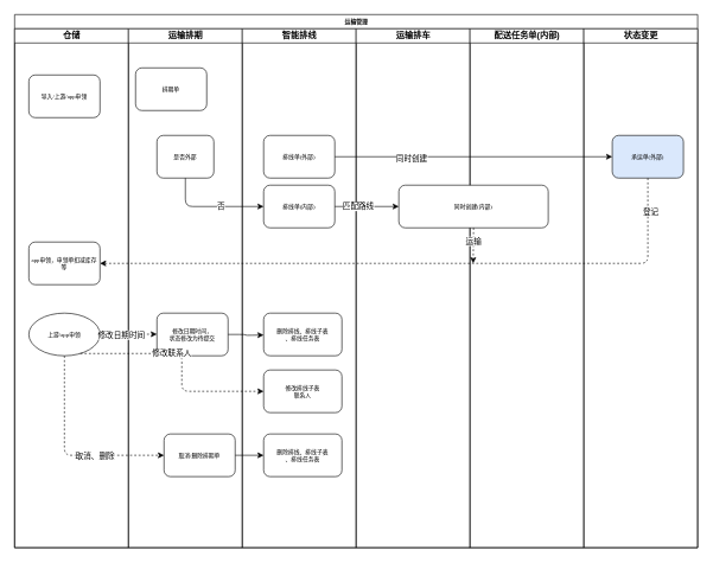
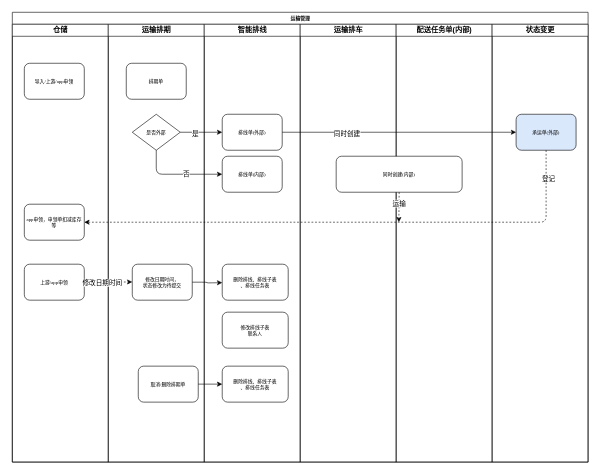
  <mxCell id="0" />
  <mxCell id="1" parent="0" />
  <mxCell id="2" value="运输管理" style="swimlane;html=1;childLayout=stackLayout;startSize=20;rounded=0;shadow=0;labelBackgroundColor=none;strokeWidth=1;fontFamily=Verdana;fontSize=8;align=center;" parent="1" vertex="1"><mxGeometry x="20" y="20" width="960" height="750" as="geometry" /></mxCell>
  <mxCell id="3" value="仓储" style="swimlane;html=1;startSize=20;" parent="2" vertex="1"><mxGeometry y="20" width="160" height="730" as="geometry" /></mxCell>
  <mxCell id="4" value="导入/上游/app申领" style="rounded=1;whiteSpace=wrap;html=1;shadow=0;labelBackgroundColor=none;strokeWidth=1;fontFamily=Verdana;fontSize=8;align=center;" parent="3" vertex="1"><mxGeometry x="20" y="65" width="100" height="60" as="geometry" /></mxCell>
  <mxCell id="5" value="app申领，申领单扣减库存等" style="rounded=1;whiteSpace=wrap;html=1;shadow=0;labelBackgroundColor=none;strokeWidth=1;fontFamily=Verdana;fontSize=8;align=center;" parent="3" vertex="1"><mxGeometry x="20" y="300" width="100" height="60" as="geometry" /></mxCell>
- <mxCell id="6" value="上游/app申领" style="ellipse;whiteSpace=wrap;html=1;shadow=0;labelBackgroundColor=none;strokeWidth=1;fontFamily=Verdana;fontSize=8;align=center;" parent="3" vertex="1"><mxGeometry x="20" y="400" width="100" height="60" as="geometry" /></mxCell>
+ <mxCell id="6" value="上游/app申领" style="rounded=1;whiteSpace=wrap;html=1;shadow=0;labelBackgroundColor=none;strokeWidth=1;fontFamily=Verdana;fontSize=8;align=center;" parent="3" vertex="1"><mxGeometry x="20" y="400" width="100" height="60" as="geometry" /></mxCell>
  <mxCell id="7" value="运输排期" style="swimlane;html=1;startSize=20;" parent="2" vertex="1"><mxGeometry x="160" y="20" width="160" height="730" as="geometry" /></mxCell>
- <mxCell id="8" value="排期单" style="rounded=1;whiteSpace=wrap;html=1;shadow=0;labelBackgroundColor=none;strokeWidth=1;fontFamily=Verdana;fontSize=8;align=center;" parent="7" vertex="1"><mxGeometry x="10" y="55" width="100" height="60" as="geometry" /></mxCell>
- <mxCell id="9" value="是否外部" style="whiteSpace=wrap;html=1;shadow=0;labelBackgroundColor=none;strokeWidth=1;fontFamily=Verdana;fontSize=8;align=center;rounded=1;" parent="7" vertex="1"><mxGeometry x="40" y="150" width="80" height="60" as="geometry" /></mxCell>
+ <mxCell id="8" value="排期单" style="rounded=1;whiteSpace=wrap;html=1;shadow=0;labelBackgroundColor=none;strokeWidth=1;fontFamily=Verdana;fontSize=8;align=center;" parent="7" vertex="1"><mxGeometry x="30" y="65" width="100" height="60" as="geometry" /></mxCell>
+ <mxCell id="9" value="是否外部" style="rhombus;whiteSpace=wrap;html=1;rounded=0;shadow=0;labelBackgroundColor=none;strokeWidth=1;fontFamily=Verdana;fontSize=8;align=center;" parent="7" vertex="1"><mxGeometry x="40" y="150" width="80" height="60" as="geometry" /></mxCell>
  <mxCell id="10" value="修改日期时间，&lt;br&gt;状态修改为待提交" style="rounded=1;whiteSpace=wrap;html=1;shadow=0;labelBackgroundColor=none;strokeWidth=1;fontFamily=Verdana;fontSize=8;align=center;" parent="7" vertex="1"><mxGeometry x="40" y="400" width="100" height="60" as="geometry" /></mxCell>
  <mxCell id="11" value="取消/删除排期单" style="rounded=1;whiteSpace=wrap;html=1;shadow=0;labelBackgroundColor=none;strokeWidth=1;fontFamily=Verdana;fontSize=8;align=center;" parent="7" vertex="1"><mxGeometry x="50" y="570" width="100" height="60" as="geometry" /></mxCell>
  <mxCell id="12" value="智能排线" style="swimlane;html=1;startSize=20;" parent="2" vertex="1"><mxGeometry x="320" y="20" width="160" height="730" as="geometry" /></mxCell>
  <mxCell id="13" value="排线单(外部)" style="rounded=1;whiteSpace=wrap;html=1;shadow=0;labelBackgroundColor=none;strokeWidth=1;fontFamily=Verdana;fontSize=8;align=center;" parent="12" vertex="1"><mxGeometry x="30" y="150" width="100" height="60" as="geometry" /></mxCell>
  <mxCell id="14" value="排线单(内部)" style="rounded=1;whiteSpace=wrap;html=1;shadow=0;labelBackgroundColor=none;strokeWidth=1;fontFamily=Verdana;fontSize=8;align=center;" parent="12" vertex="1"><mxGeometry x="30" y="220" width="100" height="60" as="geometry" /></mxCell>
  <mxCell id="15" value="删除排线、排线子表&lt;br&gt;、排线任务表" style="rounded=1;whiteSpace=wrap;html=1;shadow=0;labelBackgroundColor=none;strokeWidth=1;fontFamily=Verdana;fontSize=8;align=center;" parent="12" vertex="1"><mxGeometry x="30" y="400" width="110" height="60" as="geometry" /></mxCell>
  <mxCell id="16" value="修改排线子表&lt;br&gt;联系人" style="rounded=1;whiteSpace=wrap;html=1;shadow=0;labelBackgroundColor=none;strokeWidth=1;fontFamily=Verdana;fontSize=8;align=center;" parent="12" vertex="1"><mxGeometry x="30" y="480" width="110" height="60" as="geometry" /></mxCell>
  <mxCell id="17" value="删除排线、排线子表&lt;br&gt;、排线任务表" style="rounded=1;whiteSpace=wrap;html=1;shadow=0;labelBackgroundColor=none;strokeWidth=1;fontFamily=Verdana;fontSize=8;align=center;" parent="12" vertex="1"><mxGeometry x="30" y="570" width="110" height="60" as="geometry" /></mxCell>
  <mxCell id="18" value="运输排车" style="swimlane;html=1;startSize=20;" parent="2" vertex="1"><mxGeometry x="480" y="20" width="160" height="730" as="geometry"><mxRectangle x="480" y="20" width="40" height="730" as="alternateBounds" /></mxGeometry></mxCell>
  <mxCell id="19" style="rounded=0;orthogonalLoop=1;jettySize=auto;html=1;exitX=1;exitY=0.5;exitDx=0;exitDy=0;" parent="18" edge="1"><mxGeometry relative="1" as="geometry"><mxPoint x="-30" y="180" as="sourcePoint" /><mxPoint x="360" y="180" as="targetPoint" /></mxGeometry></mxCell>
  <mxCell id="20" value="同时创建" style="edgeLabel;html=1;align=center;verticalAlign=middle;resizable=0;points=[];" parent="19" vertex="1" connectable="0"><mxGeometry x="-0.451" y="-2" relative="1" as="geometry"><mxPoint as="offset" /></mxGeometry></mxCell>
  <mxCell id="21" value="配送任务单(内部)" style="swimlane;html=1;startSize=20;" parent="2" vertex="1"><mxGeometry x="640" y="20" width="160" height="730" as="geometry" /></mxCell>
  <mxCell id="22" value="同时创建(内部)" style="rounded=1;whiteSpace=wrap;html=1;shadow=0;labelBackgroundColor=none;strokeWidth=1;fontFamily=Verdana;fontSize=8;align=center;" parent="21" vertex="1"><mxGeometry x="-100" y="220" width="210" height="60" as="geometry" /></mxCell>
  <mxCell id="23" value="状态变更" style="swimlane;html=1;startSize=20;" parent="2" vertex="1"><mxGeometry x="800" y="20" width="160" height="730" as="geometry" /></mxCell>
  <mxCell id="24" value="承运单(外部)" style="rounded=1;whiteSpace=wrap;html=1;shadow=0;labelBackgroundColor=none;strokeWidth=1;fontFamily=Verdana;fontSize=8;align=center;fillColor=#dae8fc;" parent="23" vertex="1"><mxGeometry x="40" y="150" width="100" height="60" as="geometry" /></mxCell>
+ <mxCell id="25" style="edgeStyle=none;rounded=0;orthogonalLoop=1;jettySize=auto;html=1;exitX=1;exitY=0.5;exitDx=0;exitDy=0;entryX=0;entryY=0.5;entryDx=0;entryDy=0;" parent="2" source="9" target="13" edge="1"><mxGeometry relative="1" as="geometry" /></mxCell>
+ <mxCell id="26" value="是" style="edgeLabel;html=1;align=center;verticalAlign=middle;resizable=0;points=[];" parent="25" vertex="1" connectable="0"><mxGeometry x="-0.314" y="-2" relative="1" as="geometry"><mxPoint as="offset" /></mxGeometry></mxCell>
  <mxCell id="27" style="rounded=1;orthogonalLoop=1;jettySize=auto;html=1;exitX=0.5;exitY=1;exitDx=0;exitDy=0;entryX=0;entryY=0.5;entryDx=0;entryDy=0;edgeStyle=orthogonalEdgeStyle;" parent="2" source="9" target="14" edge="1"><mxGeometry relative="1" as="geometry"><mxPoint x="560" y="300" as="sourcePoint" /><mxPoint x="240" y="280" as="targetPoint" /></mxGeometry></mxCell>
  <mxCell id="28" value="否" style="edgeLabel;html=1;align=center;verticalAlign=middle;resizable=0;points=[];" parent="27" vertex="1" connectable="0"><mxGeometry x="0.189" y="2" relative="1" as="geometry"><mxPoint as="offset" /></mxGeometry></mxCell>
- <mxCell id="29" style="edgeStyle=orthogonalEdgeStyle;rounded=1;orthogonalLoop=1;jettySize=auto;html=1;exitX=1;exitY=0.5;exitDx=0;exitDy=0;entryX=0;entryY=0.5;entryDx=0;entryDy=0;" parent="2" source="14" target="22" edge="1"><mxGeometry relative="1" as="geometry" /></mxCell>
- <mxCell id="30" value="匹配路线" style="edgeLabel;html=1;align=center;verticalAlign=middle;resizable=0;points=[];" parent="29" vertex="1" connectable="0"><mxGeometry x="-0.278" y="1" relative="1" as="geometry"><mxPoint as="offset" /></mxGeometry></mxCell>
  <mxCell id="31" style="edgeStyle=orthogonalEdgeStyle;rounded=1;orthogonalLoop=1;jettySize=auto;html=1;exitX=0.5;exitY=1;exitDx=0;exitDy=0;entryX=1;entryY=0.5;entryDx=0;entryDy=0;dashed=1;" parent="2" source="24" target="5" edge="1"><mxGeometry relative="1" as="geometry" /></mxCell>
  <mxCell id="32" value="登记" style="edgeLabel;html=1;align=center;verticalAlign=middle;resizable=0;points=[];" parent="31" vertex="1" connectable="0"><mxGeometry x="-0.897" y="3" relative="1" as="geometry"><mxPoint as="offset" /></mxGeometry></mxCell>
- <mxCell id="33" style="edgeStyle=orthogonalEdgeStyle;rounded=1;orthogonalLoop=1;jettySize=auto;html=1;exitX=0.75;exitY=1;exitDx=0;exitDy=0;entryX=0;entryY=0.5;entryDx=0;entryDy=0;dashed=1;" parent="2" source="6" target="16" edge="1"><mxGeometry relative="1" as="geometry" /></mxCell>
- <mxCell id="34" value="修改联系人" style="edgeLabel;html=1;align=center;verticalAlign=middle;resizable=0;points=[];" parent="33" vertex="1" connectable="0"><mxGeometry x="-0.153" y="-4" relative="1" as="geometry"><mxPoint x="-4" y="-4" as="offset" /></mxGeometry></mxCell>
- <mxCell id="35" style="edgeStyle=orthogonalEdgeStyle;rounded=1;orthogonalLoop=1;jettySize=auto;html=1;exitX=0.5;exitY=1;exitDx=0;exitDy=0;entryX=0;entryY=0.5;entryDx=0;entryDy=0;dashed=1;" parent="2" source="6" target="11" edge="1"><mxGeometry relative="1" as="geometry" /></mxCell>
- <mxCell id="36" value="取消、删除" style="edgeLabel;html=1;align=center;verticalAlign=middle;resizable=0;points=[];" parent="35" vertex="1" connectable="0"><mxGeometry x="0.209" y="5" relative="1" as="geometry"><mxPoint x="13" y="5" as="offset" /></mxGeometry></mxCell>
  <mxCell id="37" style="edgeStyle=orthogonalEdgeStyle;rounded=1;orthogonalLoop=1;jettySize=auto;html=1;exitX=1;exitY=0.5;exitDx=0;exitDy=0;entryX=0;entryY=0.5;entryDx=0;entryDy=0;" parent="2" source="11" target="17" edge="1"><mxGeometry relative="1" as="geometry" /></mxCell>
  <mxCell id="38" style="edgeStyle=orthogonalEdgeStyle;rounded=1;orthogonalLoop=1;jettySize=auto;html=1;exitX=0.5;exitY=1;exitDx=0;exitDy=0;dashed=1;" parent="1" source="22" edge="1"><mxGeometry relative="1" as="geometry"><mxPoint x="664.471" y="370" as="targetPoint" /></mxGeometry></mxCell>
  <mxCell id="39" value="运输" style="edgeLabel;html=1;align=center;verticalAlign=middle;resizable=0;points=[];" parent="38" vertex="1" connectable="0"><mxGeometry x="-0.701" relative="1" as="geometry"><mxPoint y="12" as="offset" /></mxGeometry></mxCell>
  <mxCell id="40" style="edgeStyle=orthogonalEdgeStyle;rounded=1;orthogonalLoop=1;jettySize=auto;html=1;exitX=1;exitY=0.5;exitDx=0;exitDy=0;dashed=1;" parent="1" source="6" edge="1"><mxGeometry relative="1" as="geometry"><mxPoint x="220" y="469.571" as="targetPoint" /></mxGeometry></mxCell>
  <mxCell id="41" value="修改日期时间" style="edgeLabel;html=1;align=center;verticalAlign=middle;resizable=0;points=[];" parent="40" vertex="1" connectable="0"><mxGeometry x="-0.341" y="2" relative="1" as="geometry"><mxPoint x="3" y="2" as="offset" /></mxGeometry></mxCell>
  <mxCell id="42" style="edgeStyle=orthogonalEdgeStyle;rounded=1;orthogonalLoop=1;jettySize=auto;html=1;exitX=1;exitY=0.5;exitDx=0;exitDy=0;" parent="1" source="10" edge="1"><mxGeometry relative="1" as="geometry"><mxPoint x="370" y="470.769" as="targetPoint" /></mxGeometry></mxCell>
